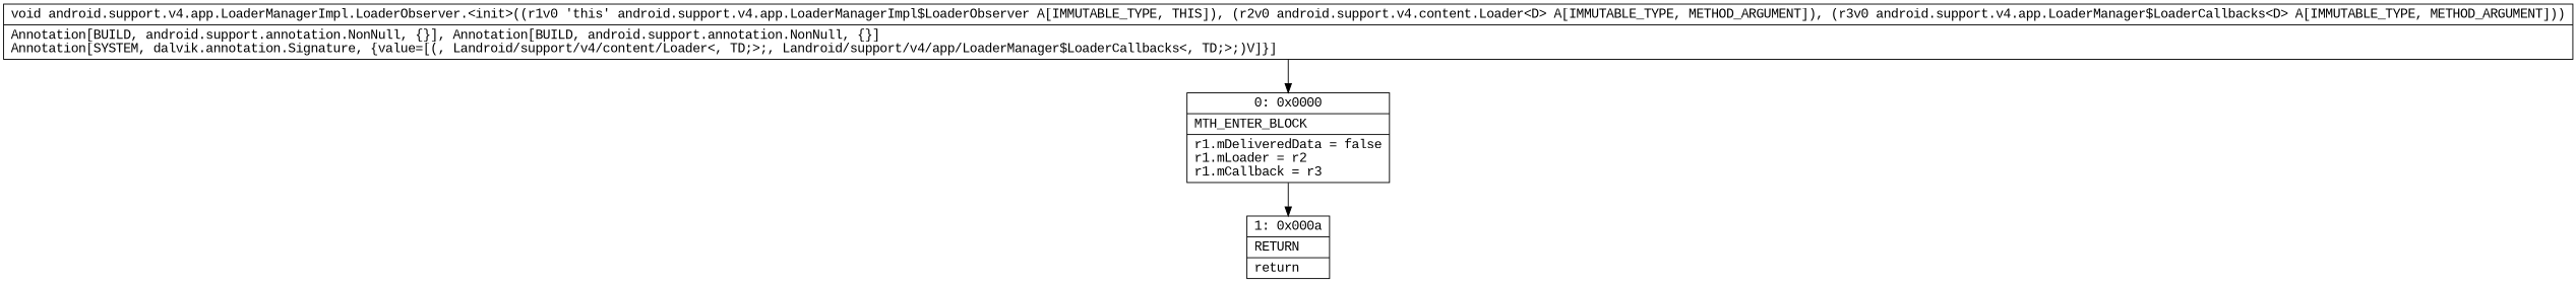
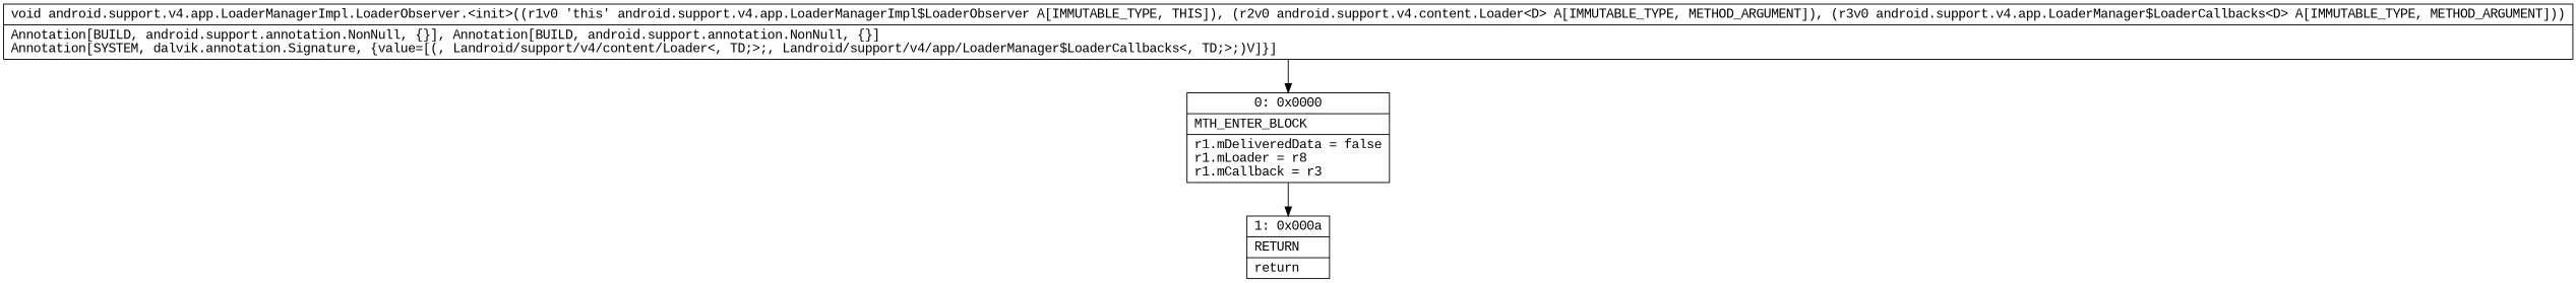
  digraph {
    fontname="Liberation Mono"
    node [shape=record fontname="Liberation Mono"]
    edge [fontname="Liberation Mono"]
-   n1 [label="{0\:\ 0x0000|MTH_ENTER_BLOCK\l|r1.mDeliveredData = false\lr1.mLoader = r2\lr1.mCallback = r3\l}"]
+   n1 [label="{0\:\ 0x0000|MTH_ENTER_BLOCK\l|r1.mDeliveredData = false\lr1.mLoader = r8\lr1.mCallback = r3\l}"]
    n2 [label="{1\:\ 0x000a|RETURN\l|return\l}"]
    n3 [label="{void android.support.v4.app.LoaderManagerImpl.LoaderObserver.\<init\>((r1v0 'this' android.support.v4.app.LoaderManagerImpl$LoaderObserver A[IMMUTABLE_TYPE, THIS]), (r2v0 android.support.v4.content.Loader\<D\> A[IMMUTABLE_TYPE, METHOD_ARGUMENT]), (r3v0 android.support.v4.app.LoaderManager$LoaderCallbacks\<D\> A[IMMUTABLE_TYPE, METHOD_ARGUMENT]))  | Annotation[BUILD, android.support.annotation.NonNull, \{\}], Annotation[BUILD, android.support.annotation.NonNull, \{\}]\lAnnotation[SYSTEM, dalvik.annotation.Signature, \{value=[(, Landroid\/support\/v4\/content\/Loader\<, TD;\>;, Landroid\/support\/v4\/app\/LoaderManager$LoaderCallbacks\<, TD;\>;)V]\}]\l}"]
    n1 -> n2
    n3 -> n1
  }
